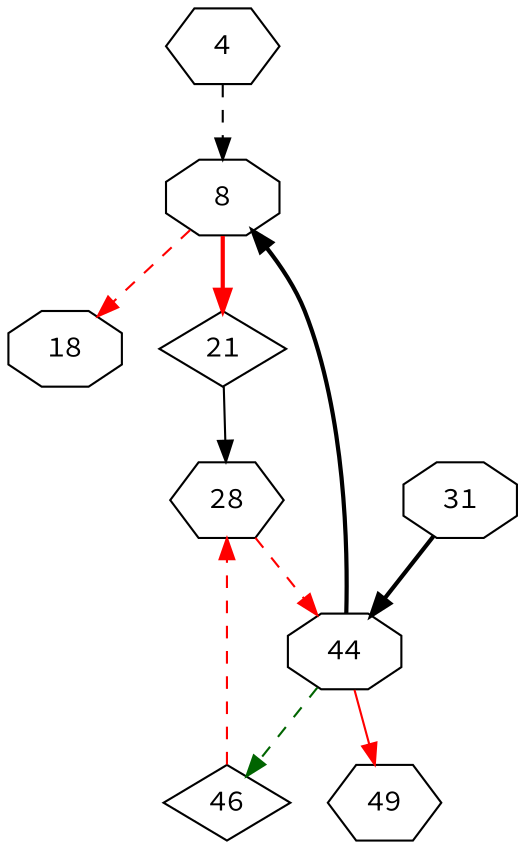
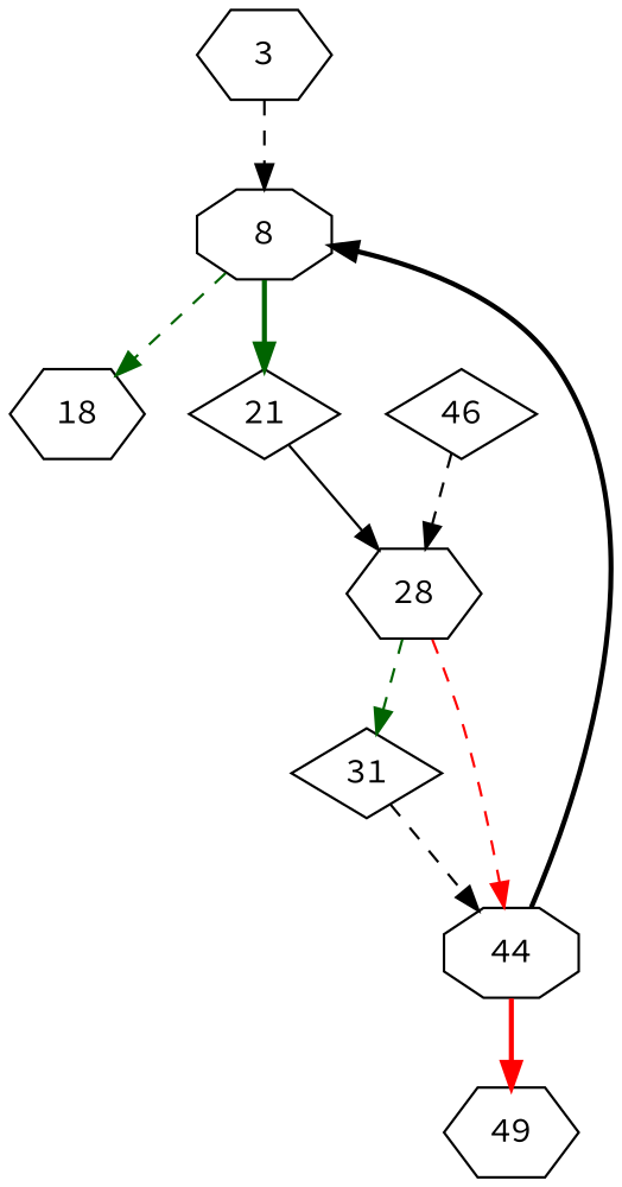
  strict digraph {
    fontname="Source Code Pro"
    node [fontname="Source Code Pro" shape=hexagon]
    edge [fontname="Source Code Pro" style=dashed]
-   3 [entry=true label=4]
+   3 [entry=true]
    8 [shape=octagon]
-   18 [shape=octagon]
+   18
    21 [shape=diamond]
    28
-   31 [shape=octagon]
+   31 [shape=diamond]
    44 [shape=octagon]
    46 [shape=diamond]
    49
    3 -> 8
-   8 -> 18 [color=red cond=true]
-   8 -> 21 [color=red cond=false style=bold]
+   8 -> 18 [color=darkgreen cond=true]
+   8 -> 21 [color=darkgreen cond=false style=bold]
    21 -> 28 [style=solid]
+   28 -> 31 [color=darkgreen cond=true]
    28 -> 44 [color=red cond=false]
-   31 -> 44 [style=bold]
+   31 -> 44
    44 -> 8 [style=bold]
-   44 -> 46 [color=darkgreen cond=true]
-   44 -> 49 [color=red cond=false style=solid]
-   46 -> 28 [color=red]
+   44 -> 49 [color=red cond=false style=bold]
+   46 -> 28
  }
